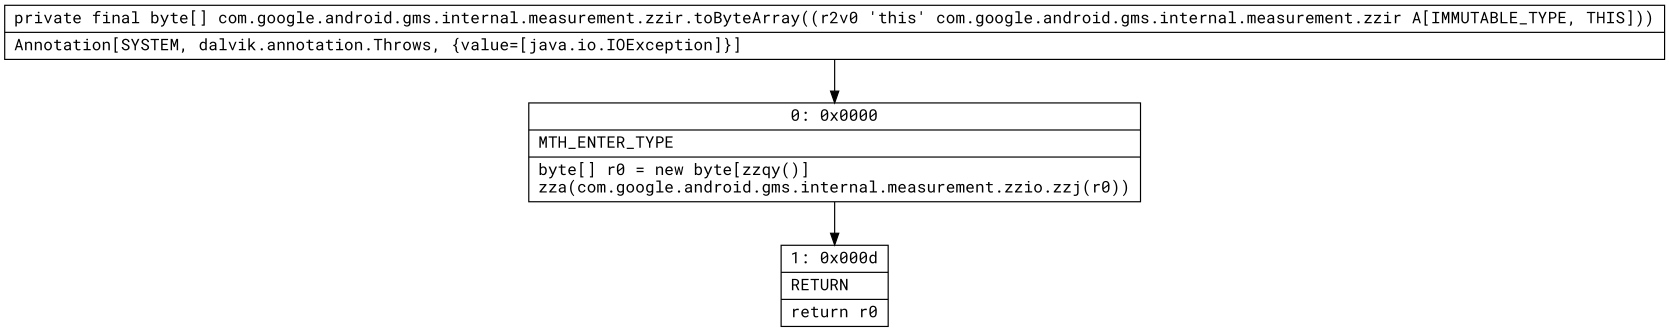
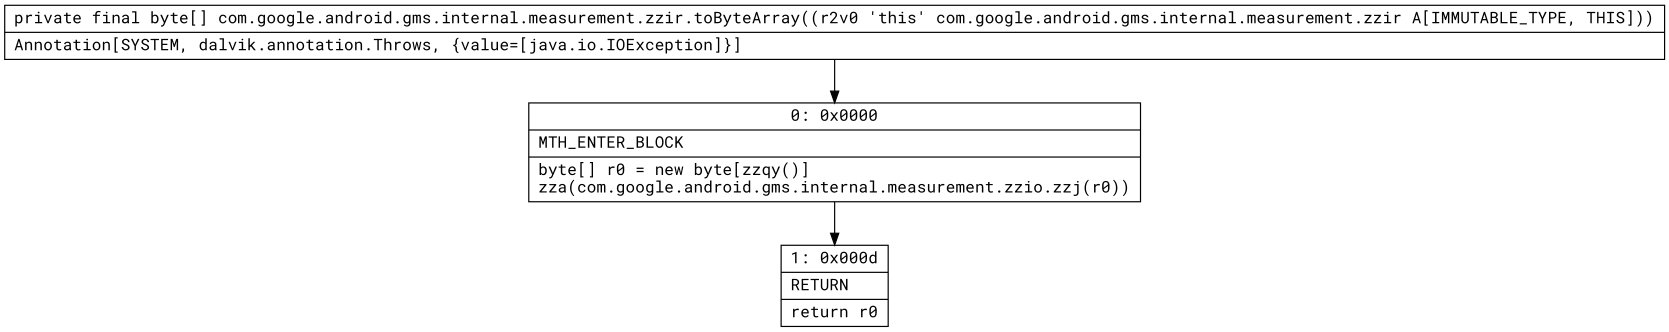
  digraph {
    fontname="Roboto Mono"
    node [shape=record fontname="Roboto Mono"]
    edge [fontname="Roboto Mono"]
-   n1 [label="{0\:\ 0x0000|MTH_ENTER_TYPE\l|byte[] r0 = new byte[zzqy()]\lzza(com.google.android.gms.internal.measurement.zzio.zzj(r0))\l}"]
+   n1 [label="{0\:\ 0x0000|MTH_ENTER_BLOCK\l|byte[] r0 = new byte[zzqy()]\lzza(com.google.android.gms.internal.measurement.zzio.zzj(r0))\l}"]
    n2 [label="{1\:\ 0x000d|RETURN\l|return r0\l}"]
    n3 [label="{private final byte[] com.google.android.gms.internal.measurement.zzir.toByteArray((r2v0 'this' com.google.android.gms.internal.measurement.zzir A[IMMUTABLE_TYPE, THIS]))  | Annotation[SYSTEM, dalvik.annotation.Throws, \{value=[java.io.IOException]\}]\l}"]
    n1 -> n2
    n3 -> n1
  }
